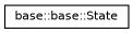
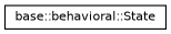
  digraph {
    rankdir=TB
-   n1 [color=black fillcolor=white fontname=Helvetica fontsize=10 height=0.2 label="base::base::State" shape=record style=filled width=0.4]
+   n1 [color=black fillcolor=white fontname=Helvetica fontsize=10 height=0.2 label="base::behavioral::State" shape=record style=filled width=0.4]
  }
